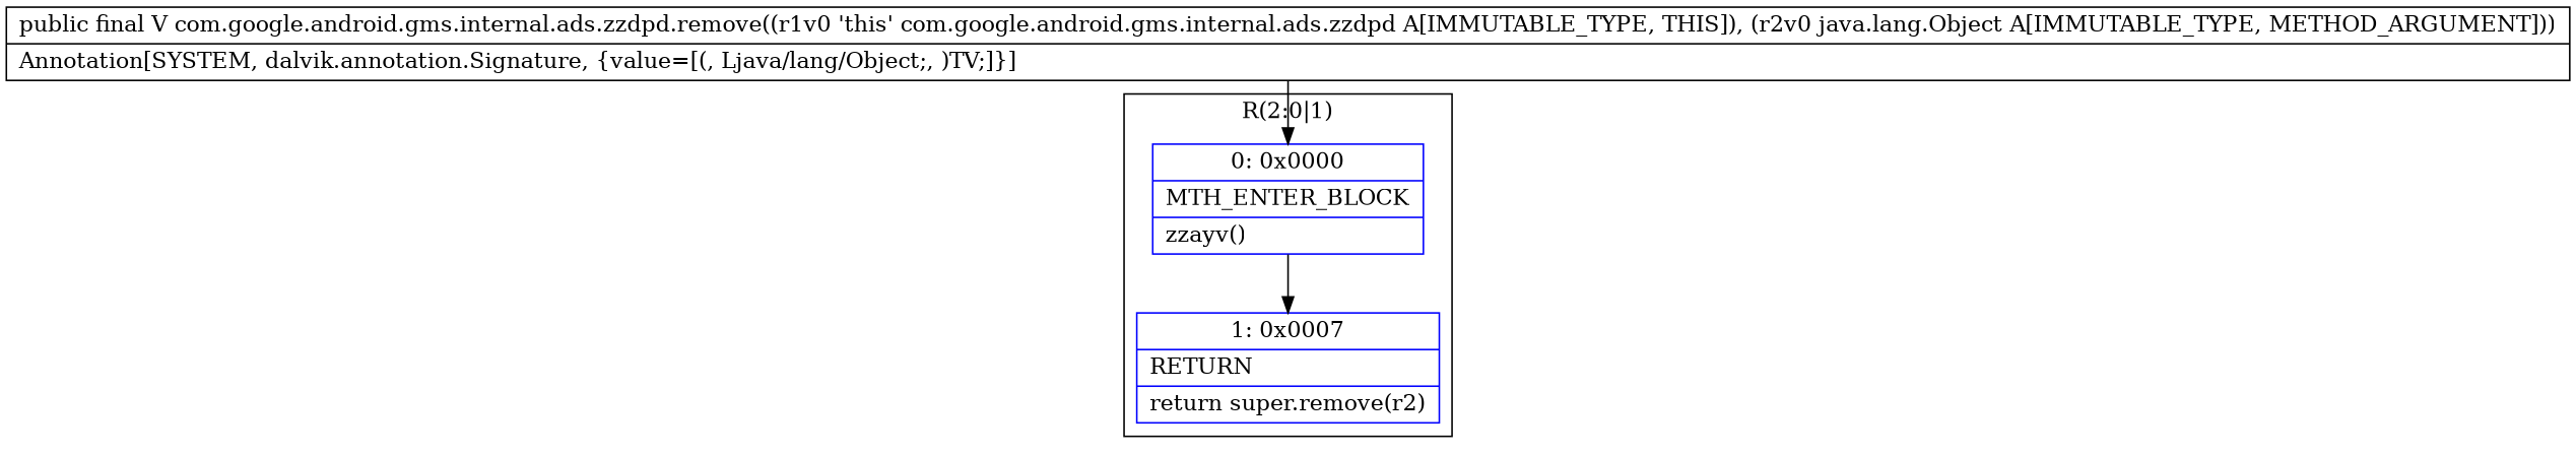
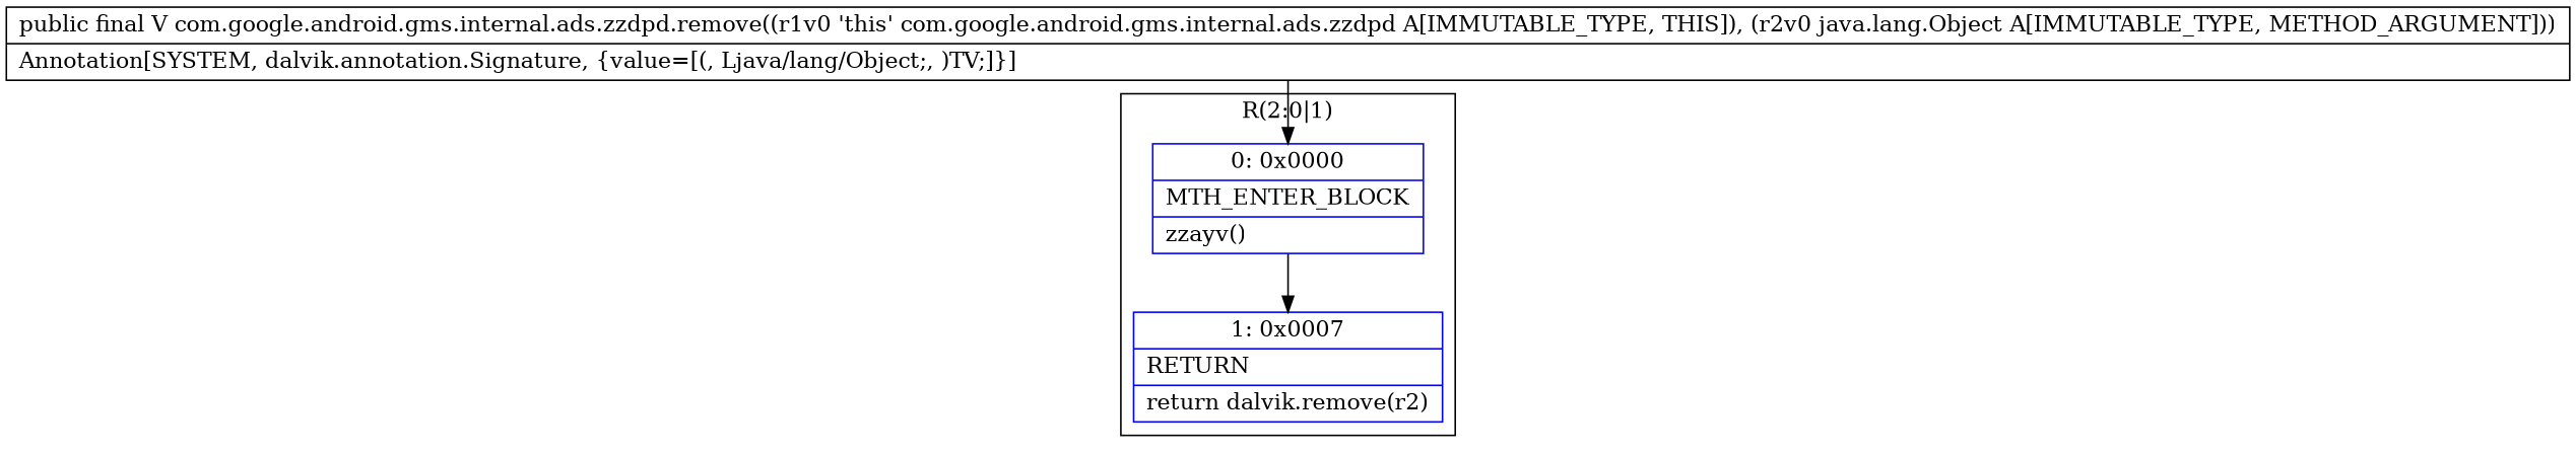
  digraph {
    node [color=blue shape=record]
    n1 [label="{0\:\ 0x0000|MTH_ENTER_BLOCK\l|zzayv()\l}"]
-   n2 [label="{1\:\ 0x0007|RETURN\l|return super.remove(r2)\l}"]
+   n2 [label="{1\:\ 0x0007|RETURN\l|return dalvik.remove(r2)\l}"]
    n3 [label="{public final V com.google.android.gms.internal.ads.zzdpd.remove((r1v0 'this' com.google.android.gms.internal.ads.zzdpd A[IMMUTABLE_TYPE, THIS]), (r2v0 java.lang.Object A[IMMUTABLE_TYPE, METHOD_ARGUMENT]))  | Annotation[SYSTEM, dalvik.annotation.Signature, \{value=[(, Ljava\/lang\/Object;, )TV;]\}]\l}" color=""]
    subgraph cluster_1 {
      label="R(2:0|1)"
      n1
      n2
    }
    n1 -> n2
    n3 -> n1
  }
